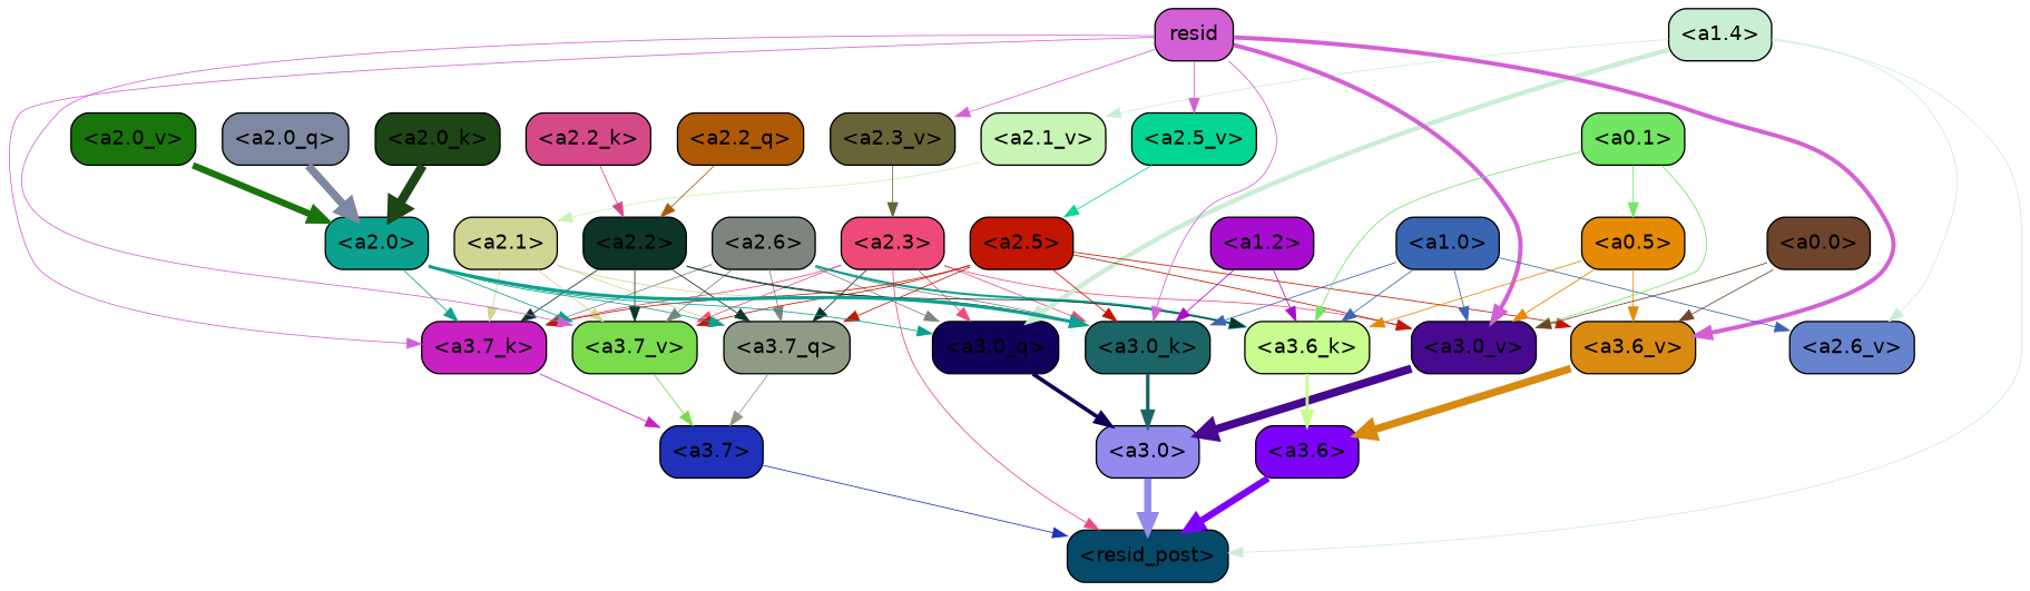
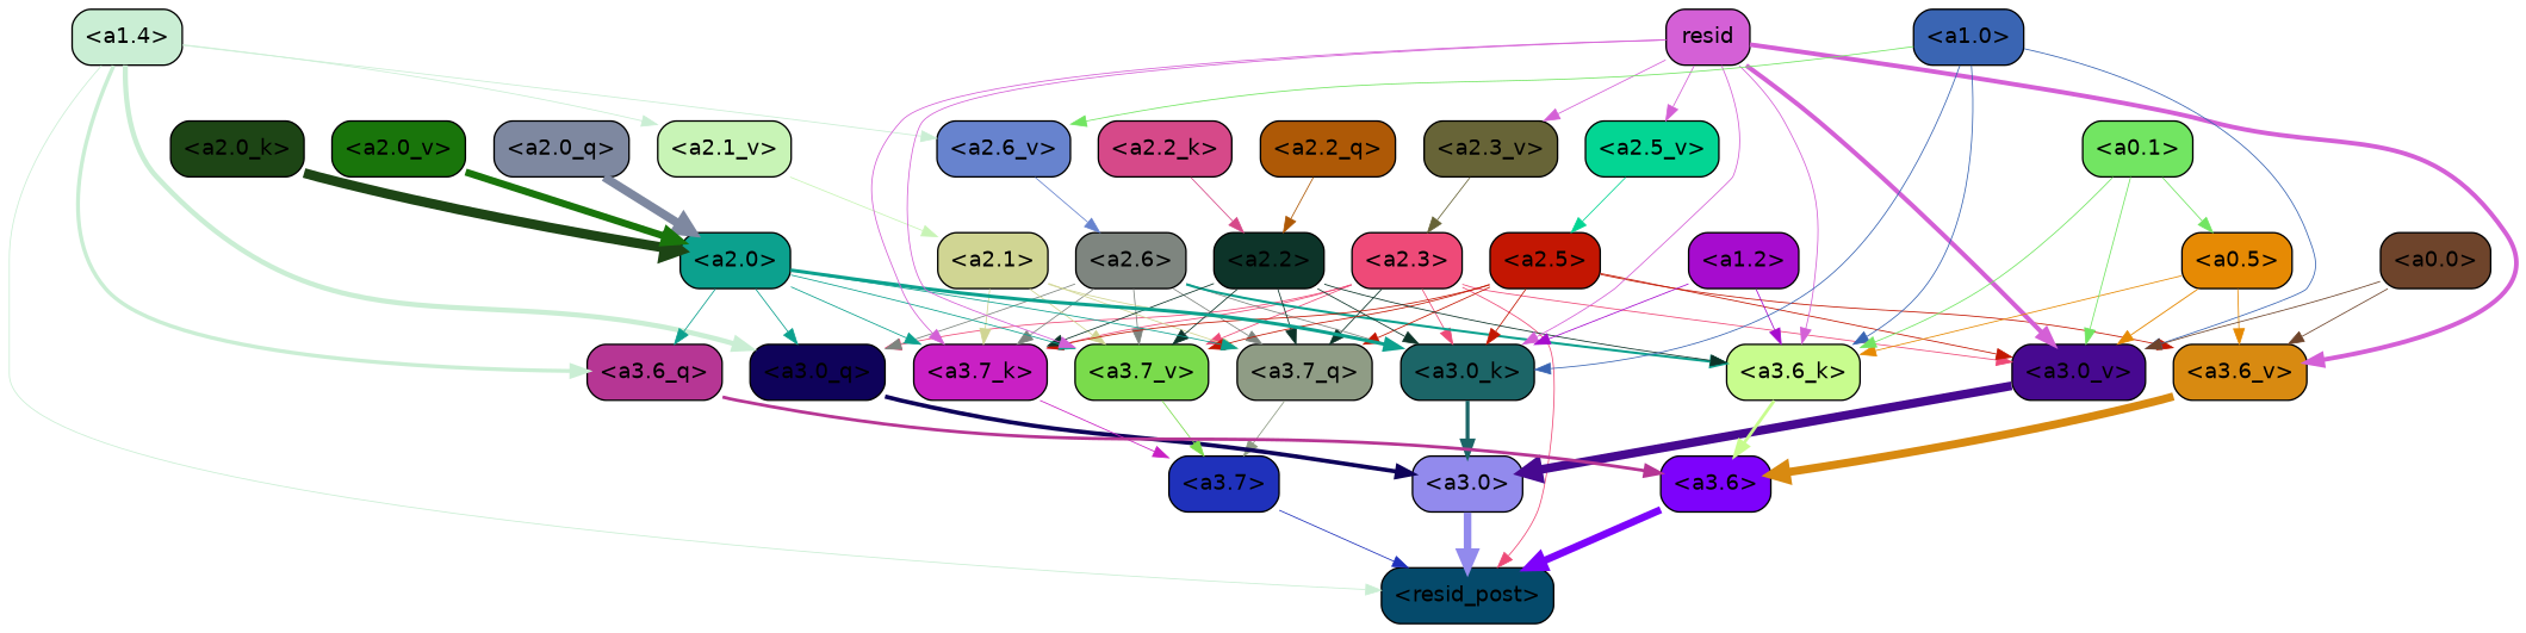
  strict digraph {
    splines=true
    node [color=black fontname=Helvetica shape=box style="filled, rounded"]
    edge [color="#d460d6" penwidth=0.6]
    "<a3.7>" [fillcolor="#1f31bb"]
    "<resid_post>" [fillcolor="#054a6b"]
    "<a3.6>" [fillcolor="#7d02fb"]
    "<a3.0>" [fillcolor="#928aed"]
    "<a2.3>" [fillcolor="#ee4a78"]
    "<a3.7_q>" [fillcolor="#8f9c85"]
    "<a3.0_q>" [fillcolor="#0e025a"]
    "<a3.7_k>" [fillcolor="#c920c4"]
    "<a3.0_k>" [fillcolor="#1c6567"]
    "<a3.7_v>" [fillcolor="#7adb4c"]
    "<a3.0_v>" [fillcolor="#470990"]
    "<a1.4>" [fillcolor="#caeed4"]
+   "<a3.6_q>" [fillcolor="#b63694"]
    "<a2.6_v>" [fillcolor="#6783ce"]
    "<a2.1_v>" [fillcolor="#c8f4b6"]
    "<a2.6>" [fillcolor="#7e857f"]
    "<a2.1>" [fillcolor="#d0d593"]
    "<a3.6_k>" [fillcolor="#c8fc8e"]
    "<a3.6_v>" [fillcolor="#d88a11"]
    "<a2.5>" [fillcolor="#c31602"]
    "<a2.2>" [fillcolor="#0d3429"]
    "<a2.0>" [fillcolor="#0ca18e"]
    n23 [fillcolor="#d460d6" label=resid]
    "<a2.5_v>" [fillcolor="#03d593"]
    "<a2.3_v>" [fillcolor="#676437"]
    "<a1.2>" [fillcolor="#a60cce"]
    "<a1.0>" [fillcolor="#3a65b3"]
    "<a0.5>" [fillcolor="#e68a04"]
    "<a0.1>" [fillcolor="#72e562"]
    "<a0.0>" [fillcolor="#6e442b"]
    "<a2.2_q>" [fillcolor="#ae5906"]
    "<a2.0_q>" [fillcolor="#7e88a0"]
    "<a2.2_k>" [fillcolor="#d64989"]
    "<a2.0_k>" [fillcolor="#1d4515"]
    "<a2.0_v>" [fillcolor="#19750b"]
    "<a3.7>" -> "<resid_post>" [color="#1f31bb"]
    "<a3.6>" -> "<resid_post>" [color="#7d02fb" penwidth=4.753257989883423]
    "<a3.0>" -> "<resid_post>" [color="#928aed" penwidth=4.90053927898407]
    "<a2.3>" -> "<resid_post>" [color="#ee4a78"]
    "<a2.3>" -> "<a3.7_q>" [color="#0d3429"]
    "<a2.3>" -> "<a3.0_q>" [color="#ee4a78"]
    "<a2.3>" -> "<a3.7_k>" [color="#ee4a78"]
    "<a2.3>" -> "<a3.0_k>" [color="#ee4a78"]
    "<a2.3>" -> "<a3.7_v>" [color="#ee4a78"]
    "<a2.3>" -> "<a3.0_v>" [color="#ee4a78"]
    "<a3.7_q>" -> "<a3.7>" [color="#8f9c85"]
    "<a3.0_q>" -> "<a3.0>" [color="#0e025a" penwidth=2.7421876192092896]
    "<a3.7_k>" -> "<a3.7>" [color="#c920c4"]
    "<a3.0_k>" -> "<a3.0>" [color="#1c6567" penwidth=2.476402521133423]
    "<a3.7_v>" -> "<a3.7>" [color="#7adb4c"]
    "<a3.0_v>" -> "<a3.0>" [color="#470990" penwidth=5.652270674705505]
    "<a1.4>" -> "<resid_post>" [color="#caeed4"]
    "<a1.4>" -> "<a3.0_q>" [color="#caeed4" penwidth=3.2760138511657715]
+   "<a1.4>" -> "<a3.6_q>" [color="#caeed4" penwidth=2.5149343013763428]
    "<a1.4>" -> "<a2.6_v>" [color="#caeed4"]
    "<a1.4>" -> "<a2.1_v>" [color="#caeed4"]
+   "<a3.6_q>" -> "<a3.6>" [color="#b63694" penwidth=2.091020345687866]
+   "<a2.6_v>" -> "<a2.6>" [color="#6783ce"]
    "<a2.1_v>" -> "<a2.1>" [color="#c8f4b6"]
    "<a2.6>" -> "<a3.7_q>" [color="#7e857f"]
    "<a2.6>" -> "<a3.0_q>" [color="#7e857f"]
    "<a2.6>" -> "<a3.7_k>" [color="#7e857f"]
    "<a2.6>" -> "<a3.0_k>" [color="#7e857f"]
    "<a2.6>" -> "<a3.7_v>" [color="#7e857f"]
    "<a2.6>" -> "<a3.6_k>" [color="#0ca18e" penwidth=1.5290023684501648]
    "<a2.1>" -> "<a3.7_q>" [color="#d0d593"]
    "<a2.1>" -> "<a3.7_k>" [color="#d0d593"]
    "<a2.1>" -> "<a3.0_k>" [color="#d0d593"]
    "<a2.1>" -> "<a3.7_v>" [color="#d0d593"]
    "<a3.6_k>" -> "<a3.6>" [color="#c8fc8e" penwidth=2.048597991466522]
    "<a3.6_v>" -> "<a3.6>" [color="#d88a11" penwidth=5.2550448179244995]
    "<a2.5>" -> "<a3.7_q>" [color="#c31602"]
    "<a2.5>" -> "<a3.7_k>" [color="#c31602"]
    "<a2.5>" -> "<a3.0_k>" [color="#c31602"]
    "<a2.5>" -> "<a3.7_v>" [color="#c31602"]
    "<a2.5>" -> "<a3.0_v>" [color="#c31602"]
    "<a2.5>" -> "<a3.6_v>" [color="#c31602"]
    "<a2.2>" -> "<a3.7_q>" [color="#0d3429"]
    "<a2.2>" -> "<a3.7_k>" [color="#0d3429"]
    "<a2.2>" -> "<a3.0_k>" [color="#0d3429"]
    "<a2.2>" -> "<a3.7_v>" [color="#0d3429"]
    "<a2.2>" -> "<a3.6_k>" [color="#0d3429"]
    "<a2.0>" -> "<a3.7_q>" [color="#0ca18e"]
    "<a2.0>" -> "<a3.0_q>" [color="#0ca18e"]
    "<a2.0>" -> "<a3.7_k>" [color="#0ca18e"]
    "<a2.0>" -> "<a3.0_k>" [color="#0ca18e" penwidth=2.2635570764541626]
    "<a2.0>" -> "<a3.7_v>" [color="#0ca18e"]
+   "<a2.0>" -> "<a3.6_q>" [color="#0ca18e"]
    n23 -> "<a3.7_k>"
    n23 -> "<a3.0_k>"
    n23 -> "<a3.7_v>"
    n23 -> "<a3.0_v>" [penwidth=2.972973108291626]
+   n23 -> "<a3.6_k>"
    n23 -> "<a3.6_v>" [penwidth=2.9556376338005066]
    n23 -> "<a2.5_v>"
    n23 -> "<a2.3_v>"
    "<a2.5_v>" -> "<a2.5>" [color="#03d593"]
    "<a2.3_v>" -> "<a2.3>" [color="#676437"]
    "<a1.2>" -> "<a3.0_k>" [color="#a60cce"]
    "<a1.2>" -> "<a3.6_k>" [color="#a60cce"]
    "<a1.0>" -> "<a3.0_k>" [color="#3a65b3"]
    "<a1.0>" -> "<a3.0_v>" [color="#3a65b3"]
-   "<a1.0>" -> "<a2.6_v>" [color="#3a65b3"]
+   "<a1.0>" -> "<a2.6_v>" [color="#72e562"]
    "<a1.0>" -> "<a3.6_k>" [color="#3a65b3"]
    "<a0.5>" -> "<a3.0_v>" [color="#e68a04" penwidth=0.6790935099124908]
    "<a0.5>" -> "<a3.6_k>" [color="#e68a04"]
    "<a0.5>" -> "<a3.6_v>" [color="#e68a04"]
    "<a0.1>" -> "<a3.0_v>" [color="#72e562"]
    "<a0.1>" -> "<a3.6_k>" [color="#72e562"]
    "<a0.1>" -> "<a0.5>" [color="#72e562"]
    "<a0.0>" -> "<a3.0_v>" [color="#6e442b"]
    "<a0.0>" -> "<a3.6_v>" [color="#6e442b"]
    "<a2.2_q>" -> "<a2.2>" [color="#ae5906"]
    "<a2.0_q>" -> "<a2.0>" [color="#7e88a0" penwidth=5.557696580886841]
    "<a2.2_k>" -> "<a2.2>" [color="#d64989"]
    "<a2.0_k>" -> "<a2.0>" [color="#1d4515" penwidth=6.320472955703735]
    "<a2.0_v>" -> "<a2.0>" [color="#19750b" penwidth=4.611755967140198]
  }
